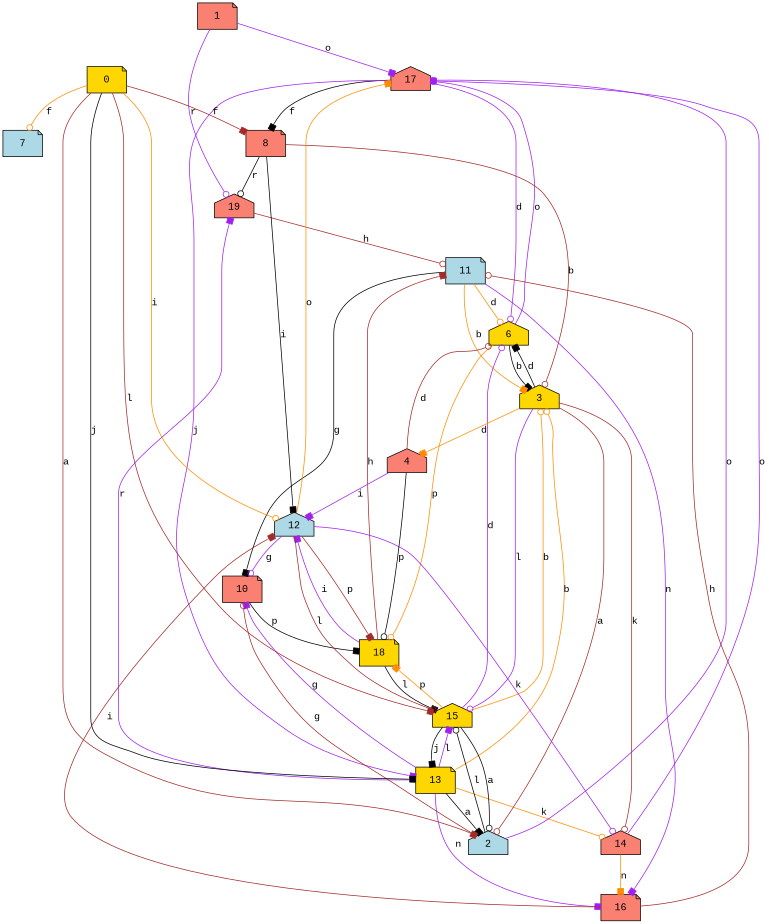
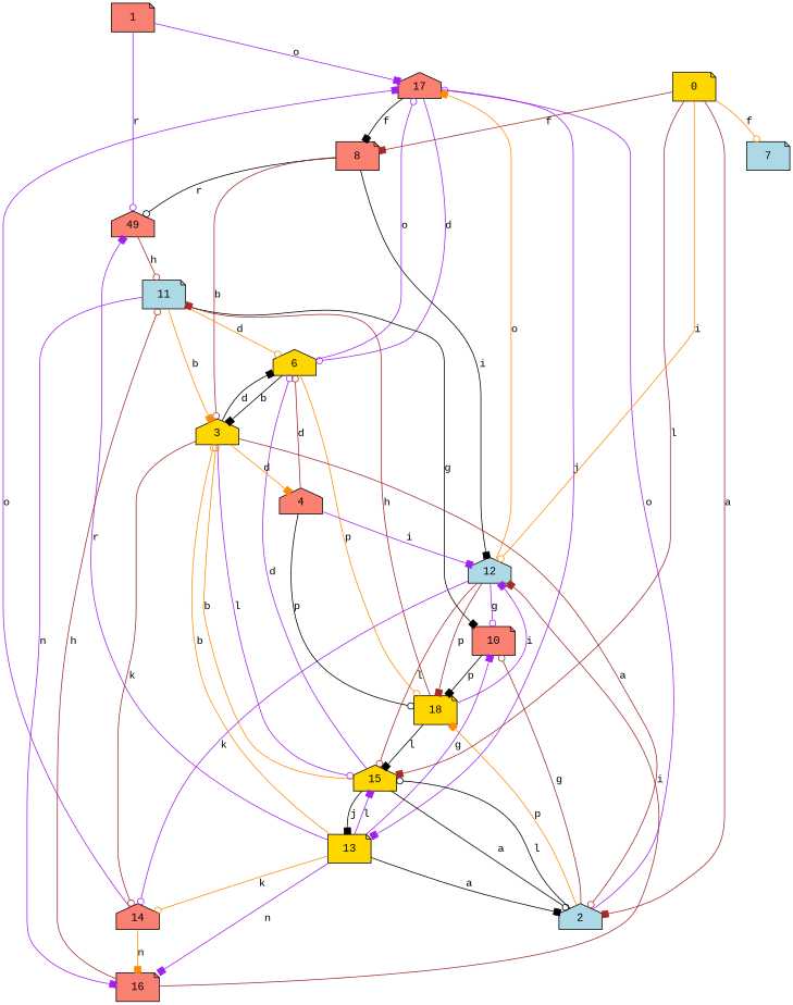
  strict digraph {
    fontname="Liberation Mono"
    node [fillcolor=salmon fontname="Liberation Mono" shape=house style=filled]
    edge [arrowhead=box color=purple fontname="Liberation Mono"]
    17
    1 [shape=note]
-   19
+   19 [label=49]
    8 [shape=note]
    13 [fillcolor=gold shape=note]
    6 [fillcolor=gold]
    11 [fillcolor=lightblue shape=note]
    2 [fillcolor=lightblue]
    10 [shape=note]
    15 [fillcolor=gold]
    18 [fillcolor=gold shape=note]
    3 [fillcolor=gold]
    0 [fillcolor=gold shape=note]
    7 [fillcolor=lightblue shape=note]
    12 [fillcolor=lightblue]
    14
    16 [shape=note]
    4
    17 -> 8 [color=black label=f]
    17 -> 13 [label=j]
    17 -> 6 [arrowhead=odot label=d]
    1 -> 17 [label=o]
    1 -> 19 [arrowhead=odot label=r]
    19 -> 11 [arrowhead=odot color=brown label=h]
    8 -> 19 [arrowhead=odot color=black label=r]
    8 -> 3 [arrowhead=odot color=brown label=b]
    8 -> 12 [color=black label=i]
    13 -> 19 [label=r]
    13 -> 2 [color=black label=a]
    13 -> 10 [label=g]
    13 -> 15 [label=l]
    13 -> 3 [arrowhead=odot color=darkorange label=b]
    13 -> 14 [arrowhead=odot color=darkorange label=k]
    13 -> 16 [label=n]
    6 -> 17 [arrowhead=odot label=o]
    6 -> 18 [arrowhead=odot color=darkorange label=p]
    6 -> 3 [color=black label=b]
    11 -> 6 [arrowhead=odot color=darkorange label=d]
    11 -> 10 [color=black label=g]
    11 -> 3 [color=darkorange label=b]
    11 -> 16 [label=n]
    2 -> 17 [arrowhead=odot label=o]
    2 -> 10 [arrowhead=odot color=brown label=g]
    2 -> 15 [arrowhead=odot color=black label=l]
    10 -> 18 [color=black label=p]
    15 -> 13 [color=black label=j]
    15 -> 6 [arrowhead=odot label=d]
    15 -> 2 [arrowhead=odot color=black label=a]
-   15 -> 18 [color=darkorange label=p]
+   2 -> 18 [color=darkorange label=p]
    15 -> 3 [arrowhead=odot color=darkorange label=b]
    18 -> 11 [color=brown label=h]
    18 -> 15 [color=black label=l]
    18 -> 12 [label=i]
    3 -> 6 [color=black label=d]
    3 -> 2 [arrowhead=odot color=brown label=a]
    3 -> 15 [arrowhead=odot label=l]
    3 -> 14 [arrowhead=odot color=brown label=k]
    3 -> 4 [color=darkorange label=d]
    0 -> 8 [color=brown label=f]
-   0 -> 13 [color=black label=j]
    0 -> 2 [color=brown label=a]
    0 -> 15 [color=brown label=l]
    0 -> 7 [arrowhead=odot color=darkorange label=f]
    0 -> 12 [arrowhead=odot color=darkorange label=i]
    12 -> 17 [color=darkorange label=o]
    12 -> 10 [arrowhead=odot label=g]
    12 -> 15 [arrowhead=odot color=brown label=l]
    12 -> 18 [color=brown label=p]
    12 -> 14 [arrowhead=odot label=k]
    14 -> 17 [label=o]
    14 -> 16 [color=darkorange label=n]
    16 -> 11 [arrowhead=odot color=brown label=h]
    16 -> 12 [color=brown label=i]
    4 -> 6 [arrowhead=odot color=brown label=d]
    4 -> 18 [arrowhead=odot color=black label=p]
    4 -> 12 [label=i]
  }
